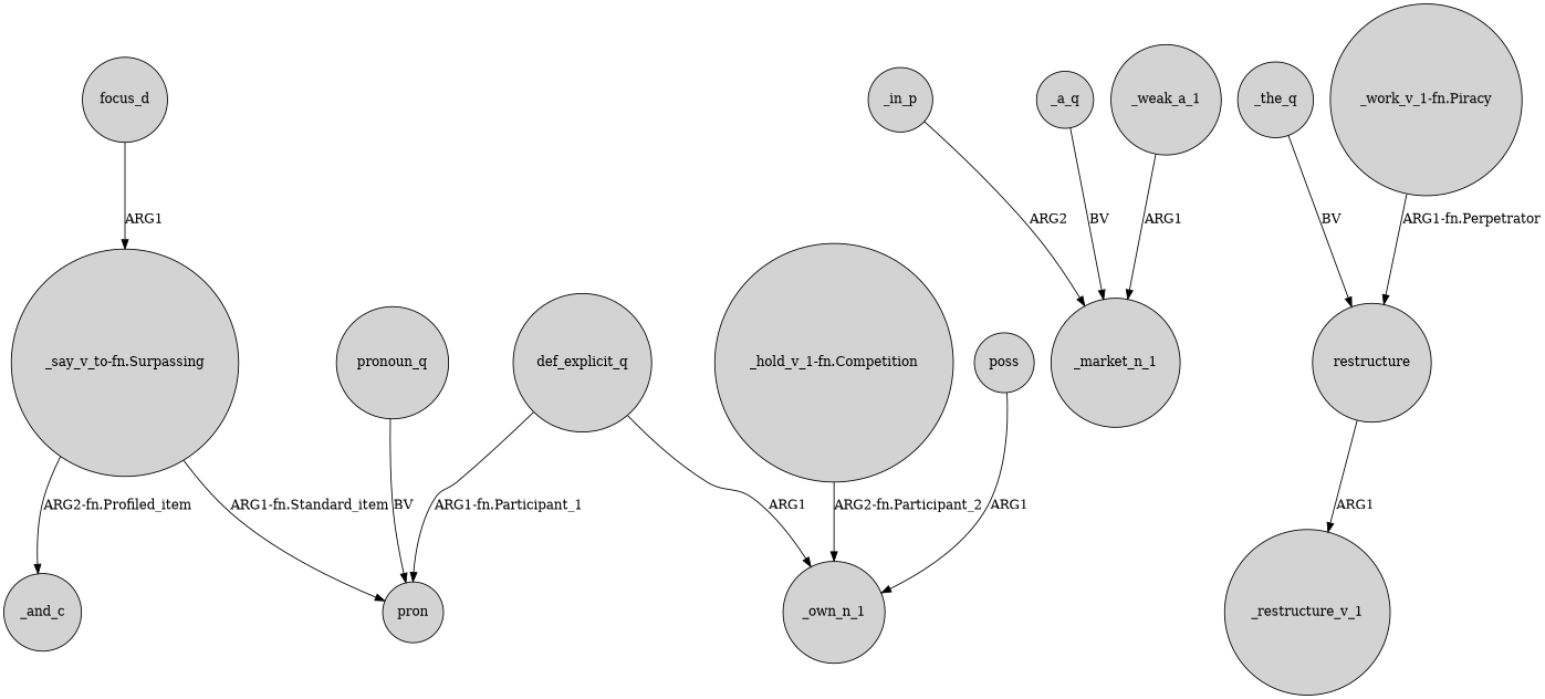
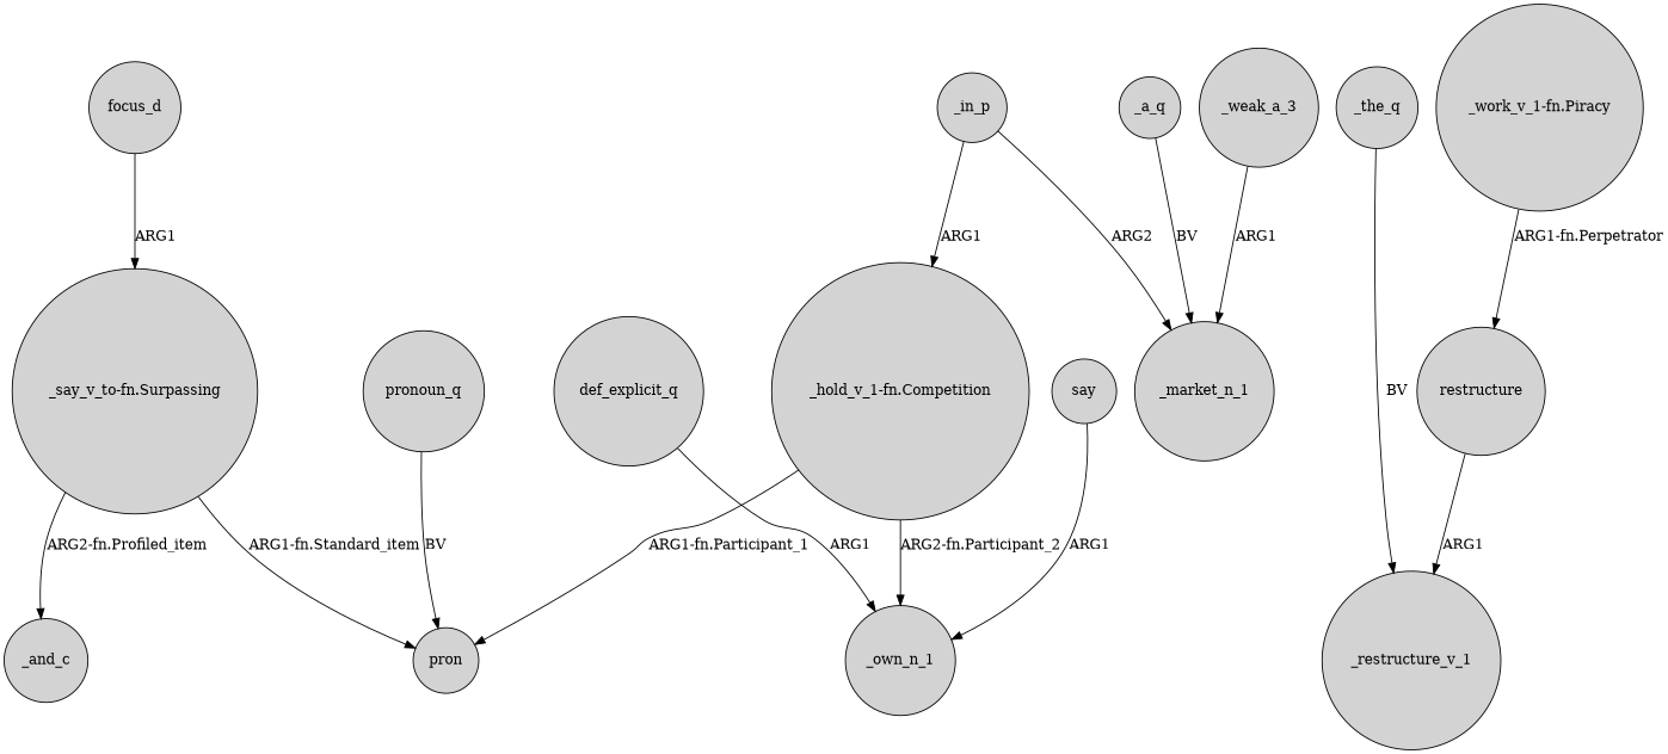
  digraph {
    node [shape=circle style=filled]
    focus_d
    "_say_v_to-fn.Surpassing"
    _and_c
    pron
    n5 [label=restructure]
    _the_q
    _restructure_v_1
    _a_q
    _market_n_1
    "_hold_v_1-fn.Competition"
    _own_n_1
    _in_p
-   _weak_a_1
-   poss
+   _weak_a_1 [label=_weak_a_3]
+   poss [label=say]
    def_explicit_q
    pronoun_q
    "_work_v_1-fn.Piracy"
    focus_d -> "_say_v_to-fn.Surpassing" [label=ARG1]
    "_say_v_to-fn.Surpassing" -> _and_c [label="ARG2-fn.Profiled_item"]
    "_say_v_to-fn.Surpassing" -> pron [label="ARG1-fn.Standard_item"]
    n5 -> _restructure_v_1 [label=ARG1]
-   _the_q -> n5 [label=BV]
+   _the_q -> _restructure_v_1 [label=BV]
    _a_q -> _market_n_1 [label=BV]
-   def_explicit_q -> pron [label="ARG1-fn.Participant_1"]
+   "_hold_v_1-fn.Competition" -> pron [label="ARG1-fn.Participant_1"]
    "_hold_v_1-fn.Competition" -> _own_n_1 [label="ARG2-fn.Participant_2"]
    _in_p -> _market_n_1 [label=ARG2]
+   _in_p -> "_hold_v_1-fn.Competition" [label=ARG1]
    _weak_a_1 -> _market_n_1 [label=ARG1]
    poss -> _own_n_1 [label=ARG1]
    def_explicit_q -> _own_n_1 [label=ARG1]
    pronoun_q -> pron [label=BV]
    "_work_v_1-fn.Piracy" -> n5 [label="ARG1-fn.Perpetrator"]
  }
